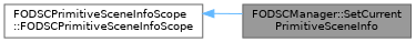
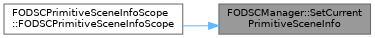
  digraph {
    rankdir=RL
    node [fontname=Helvetica fontsize=10 shape=box style=filled]
    n1 [color=gray40 fillcolor=grey60 fontcolor=black height=0.2 label="FODSCManager::SetCurrent\lPrimitiveSceneInfo" width=0.4]
    n2 [color=grey40 fillcolor=white height=0.2 label="FODSCPrimitiveSceneInfoScope\l::FODSCPrimitiveSceneInfoScope" width=0.4]
-   n2 -> n1 [color=steelblue1 dir=back fontname=Helvetica fontsize=10 labelfontname=Helvetica labelfontsize=10 style=solid]
+   n1 -> n2 [color=steelblue1 dir=back fontname=Helvetica fontsize=10 labelfontname=Helvetica labelfontsize=10 style=solid]
  }
